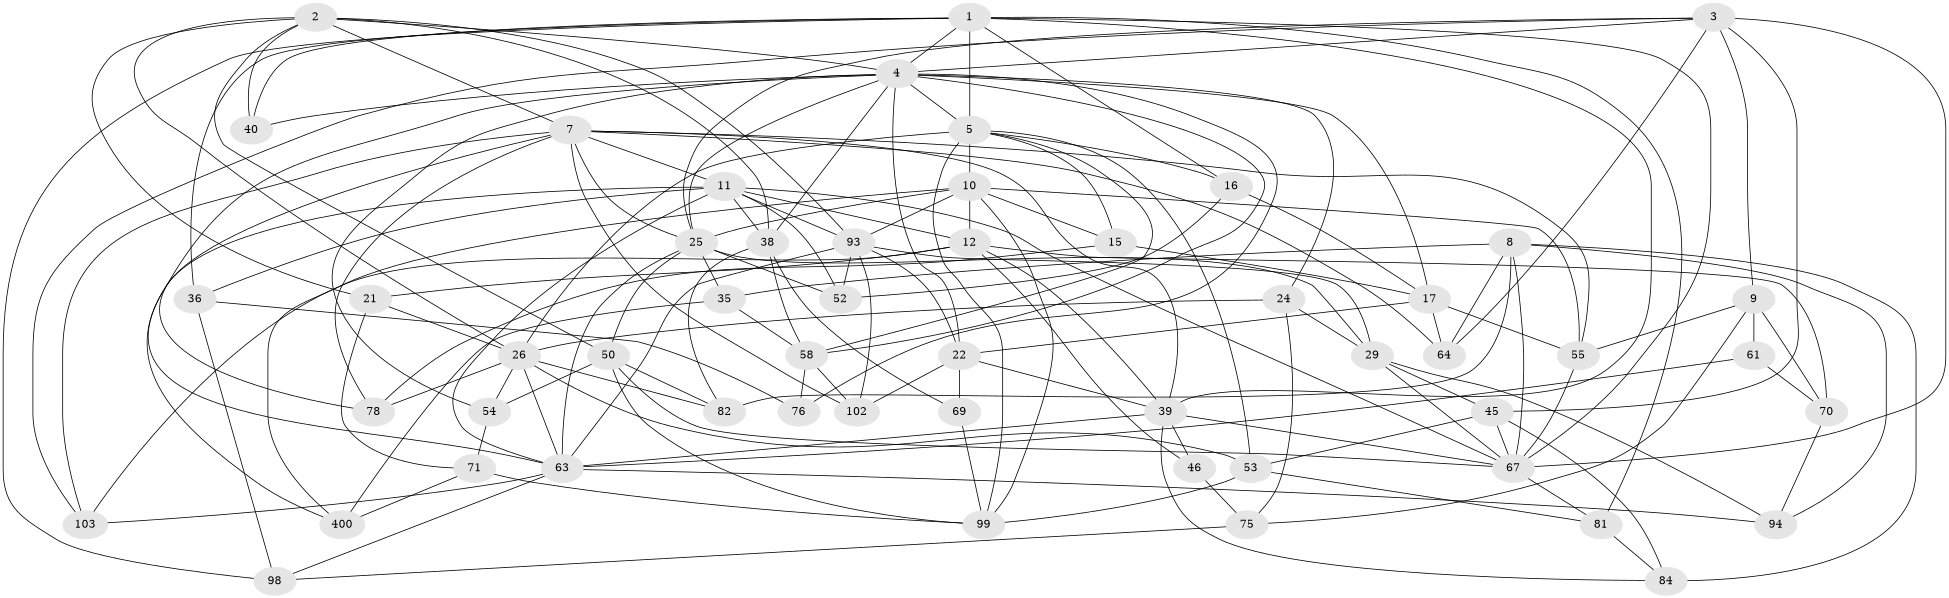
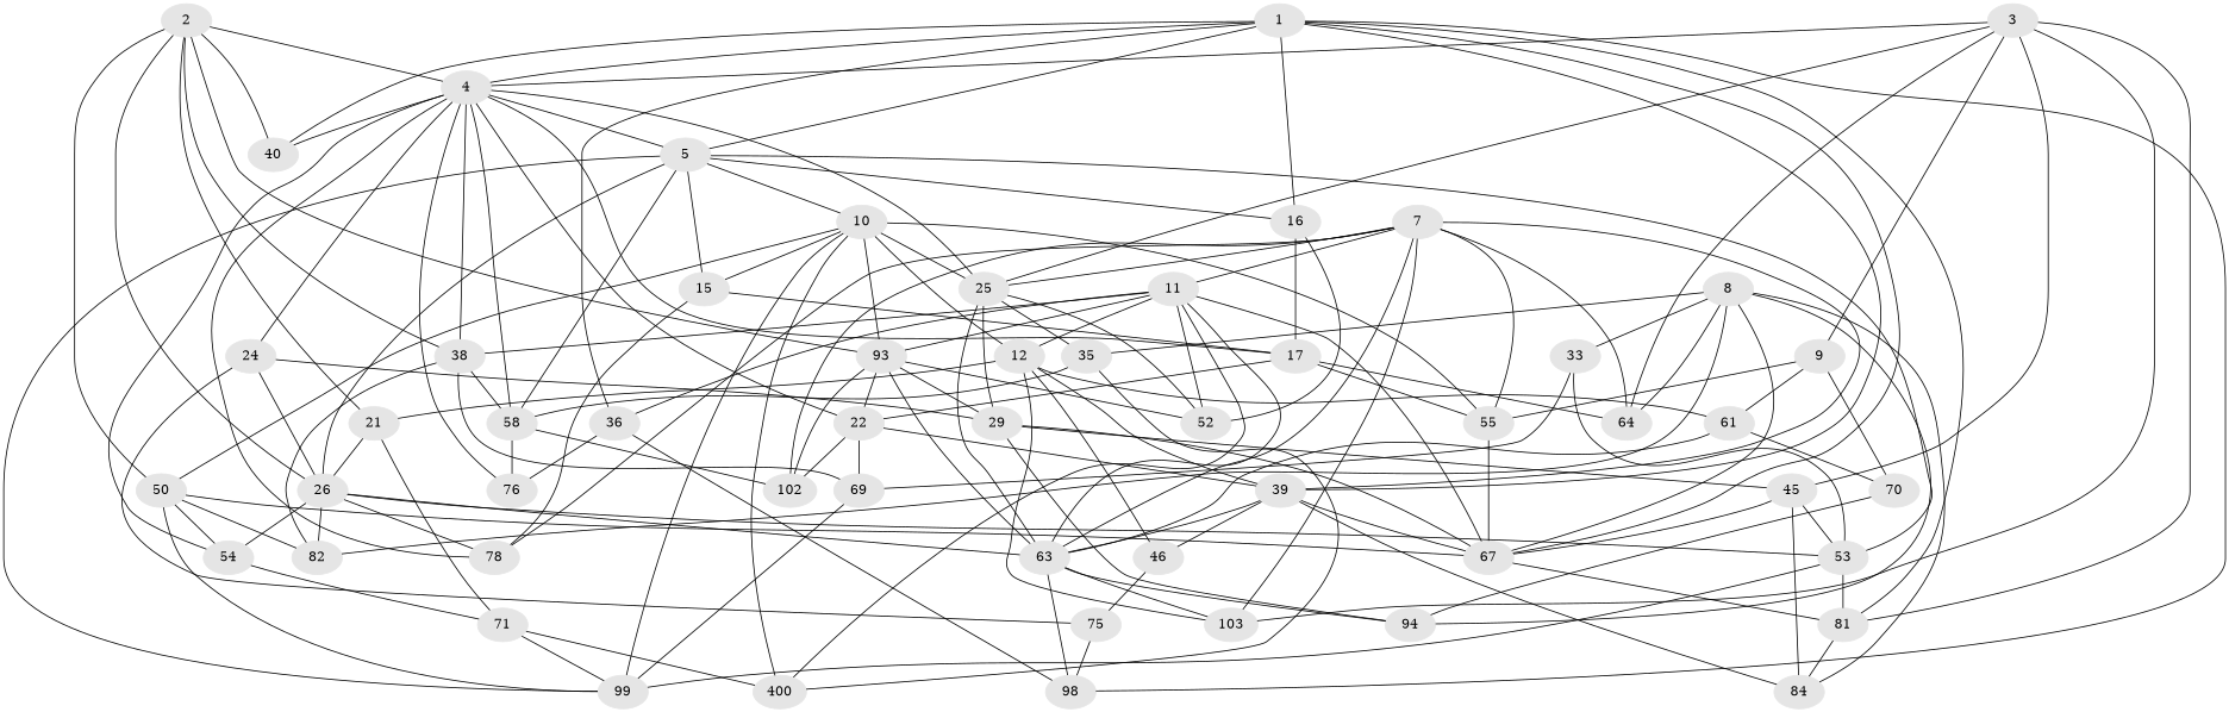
  graph {
    node [color=gray90 style=filled]
    1 [super="+14+111"]
    4 [super="+6+110+20"]
    5 [super="+19"]
    16
    36
    40
    67 [super="+72+83+89"]
    81
    98
    39 [super="+68"]
    38 [super="+88"]
    25 [super="+49+30+44"]
    17 [super="+65"]
    22 [super="+79"]
    24
    54
    58 [super="+92"]
    76
    78
    26 [super="+48+37"]
    10 [super="+74+32+51"]
    15
    53 [super="+106"]
    99 [super="+104"]
    52
    84
    2 [super="+28"]
    7 [super="+77+73"]
    n29 [label=93 super="+43+105"]
    21
    50 [super="+96"]
    64
    103
    11 [super="+27+31"]
    55 [super="+95"]
    63 [super="+91+87"]
    102
    29 [super="+90"]
    71
    82
    69
    3 [super="+97+18"]
    9 [super="+34"]
    45 [super="+93"]
    61
    70
    75
    35
    46
    12 [super="+60"]
    n51 [label=400]
    94
    8 [super="+41+101"]
+   33
    1 -- 4
    1 -- 5
    1 -- 16
    1 -- 36
    1 -- 40
    1 -- 67
    1 -- 81
    1 -- 98
    1 -- 39
    4 -- 5
    4 -- 40 [weight=2]
    4 -- 38
    4 -- 25
    4 -- 17
    4 -- 22
    4 -- 24
    4 -- 54
    4 -- 58
    4 -- 76
    4 -- 78
    5 -- 16
    5 -- 58
    5 -- 26 [weight=2]
    5 -- 10
    5 -- 15
    5 -- 53
    5 -- 99
    16 -- 17
    16 -- 52
    36 -- 98
    36 -- 76
    67 -- 81
    81 -- 84
    39 -- 67
    39 -- 84
    39 -- 63
    39 -- 46
    38 -- 58
    38 -- 82
    38 -- 69
    25 -- 52
-   25 -- 50
+   10 -- 50
    25 -- 63
    25 -- 29
    25 -- 35
    17 -- 22
    17 -- 64
    17 -- 55
    22 -- 39
    22 -- 102
    22 -- 69
    24 -- 26
    24 -- 29
    24 -- 75
    54 -- 71
    58 -- 76
    58 -- 102
    26 -- 54
    26 -- 78
    26 -- 53
    26 -- 63
    26 -- 82
    10 -- 25 [weight=2]
    10 -- 15
    10 -- 99
    10 -- n29
    10 -- 55 [weight=2]
    10 -- 12
    10 -- n51
    15 -- 17
    15 -- 78
    53 -- 81
    53 -- 99
    2 -- 4
    2 -- 40
    2 -- 38
    2 -- 26
-   2 -- 7
    2 -- n29
    2 -- 21
    2 -- 50
    7 -- 39
    7 -- 25
    7 -- 78
    7 -- 64
    7 -- 103
    7 -- 11
    7 -- 55
    7 -- 63
    7 -- 102
    n29 -- 22
    n29 -- 52
    n29 -- 63
    n29 -- 102
    n29 -- 29
    21 -- 26
    21 -- 71
    50 -- 67
    50 -- 54
    50 -- 99
    50 -- 82
    11 -- 36
    11 -- 67
    11 -- 38
    11 -- 52
    11 -- n29
    11 -- 63
    11 -- 12
    11 -- n51
    55 -- 67
    63 -- 98
    63 -- 103
    63 -- 94
    29 -- 67
    29 -- 45
    29 -- 94
    71 -- 99
    71 -- n51
    69 -- 99
    3 -- 4
-   3 -- 67
+   3 -- 81
    3 -- 25
    3 -- 64
    3 -- 103
    3 -- 9
    3 -- 45 [weight=2]
    9 -- 55
    9 -- 61
    9 -- 70 [weight=2]
-   9 -- 75
    45 -- 67
    45 -- 53
    45 -- 84
    61 -- 63
    61 -- 70
    70 -- 94
    75 -- 98
    35 -- 58
    35 -- n51
    46 -- 75
    12 -- 39
    12 -- 21
    12 -- 103
-   12 -- 70
+   12 -- 61
    12 -- 46 [weight=2]
    8 -- 67
    8 -- 84
    8 -- 64
    8 -- 82
    8 -- 35
    8 -- 94
+   8 -- 33 [weight=2]
+   33 -- 53
+   33 -- 69
  }
